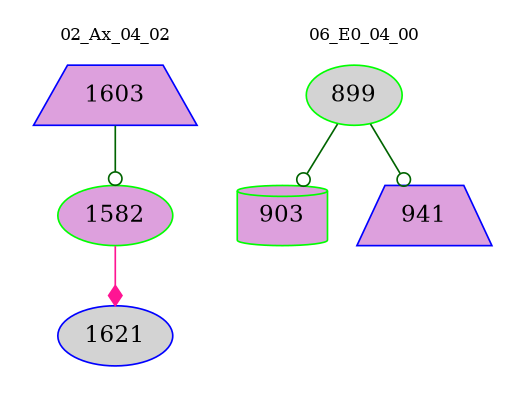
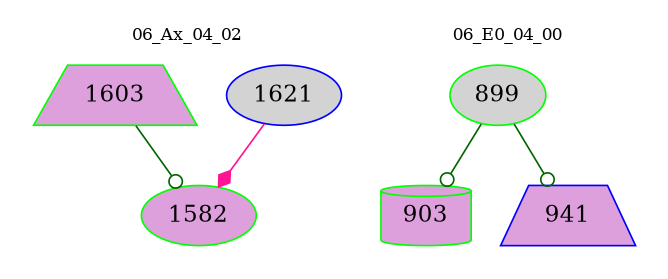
  digraph {
    node [color=green fillcolor=plum shape=ellipse style=filled]
    edge [arrowhead=odot color=darkgreen]
    n1 [label=1582]
    n2 [color=blue fillcolor=lightgrey label=1621]
-   n3 [color=blue label=1603 shape=trapezium]
+   n3 [label=1603 shape=trapezium]
    n4 [fillcolor=lightgrey label=899]
    n5 [label=903 shape=cylinder]
    n6 [color=blue label=941 shape=trapezium]
    subgraph cluster_1 {
      color=white
      fontsize=10
-     label="02_Ax_04_02"
+     label="06_Ax_04_02"
      n1
      n2
      n3
    }
    subgraph cluster_2 {
      color=white
      fontsize=10
      label="06_E0_04_00"
      n4
      n5
      n6
    }
-   n1 -> n2 [arrowhead=diamond color=deeppink]
+   n2 -> n1 [arrowhead=diamond color=deeppink]
    n3 -> n1
    n4 -> n5
    n4 -> n6
  }
